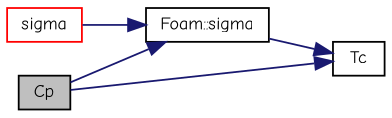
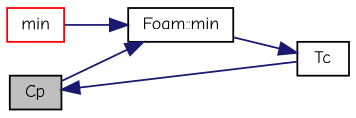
  digraph {
    fontname="Comic Neue"
    rankdir=LR
    node [color=black fontname="Comic Neue" fontsize=10 shape=record]
    edge [color=midnightblue fontname="Comic Neue" fontsize=10 labelfontname=Helvetica labelfontsize=10 style=solid]
    n1 [fillcolor=grey75 fontcolor=black height=0.2 label=Cp style=filled width=0.4]
-   n2 [height=0.2 label="Foam::sigma" width=0.4]
+   n2 [height=0.2 label="Foam::min" width=0.4]
    n3 [height=0.2 label=Tc width=0.4]
-   n4 [color=red height=0.2 label=sigma width=0.4]
+   n4 [color=red height=0.2 label=min width=0.4]
    n1 -> n2
-   n1 -> n3
+   n3 -> n1
    n2 -> n3
    n4 -> n2
  }
